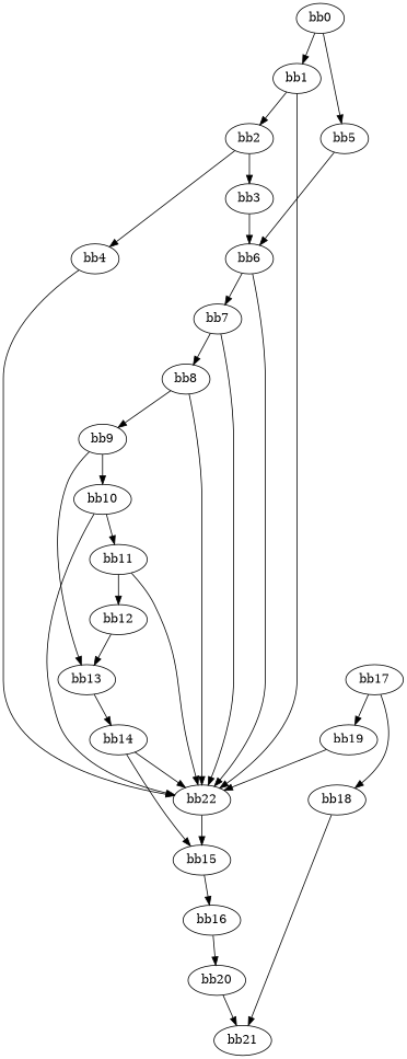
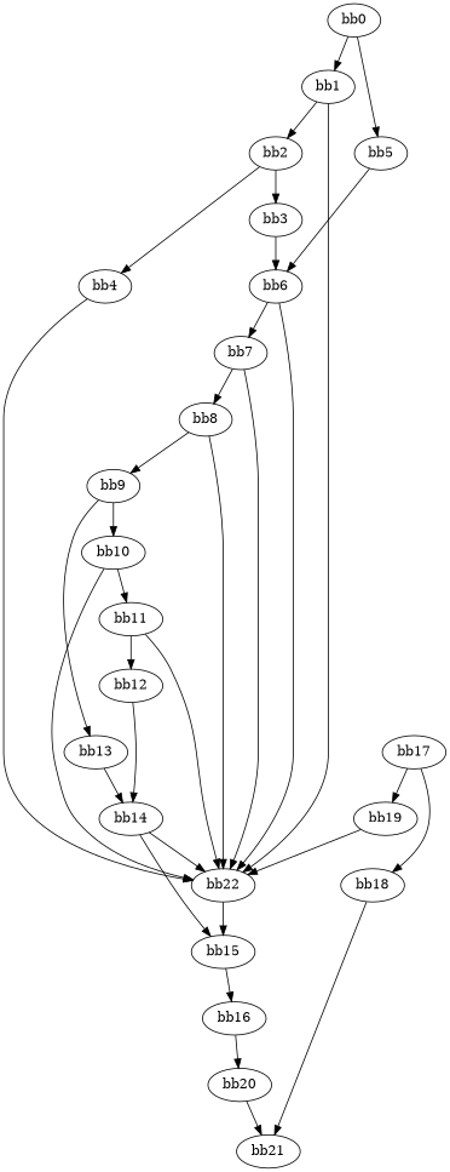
  digraph {
    n1 [label="bb0\l"]
    n2 [label="bb1\l"]
    n3 [label="bb5\l"]
    n4 [label="bb2\l"]
    n5 [label="bb22\l"]
    n6 [label="bb6\l"]
    n7 [label="bb3\l"]
    n8 [label="bb4\l"]
    n9 [label="bb15\l"]
    n10 [label="bb7\l"]
    n11 [label="bb8\l"]
    n12 [label="bb9\l"]
    n13 [label="bb10\l"]
    n14 [label="bb13\l"]
    n15 [label="bb11\l"]
    n16 [label="bb14\l"]
    n17 [label="bb12\l"]
    n18 [label="bb16\l"]
    n19 [label="bb20\l"]
    n20 [label="bb17\l"]
    n21 [label="bb18\l"]
    n22 [label="bb19\l"]
    n23 [label="bb21\l"]
    n1 -> n2
    n1 -> n3
    n2 -> n4
    n2 -> n5
    n3 -> n6
    n4 -> n7
    n4 -> n8
    n5 -> n9
    n6 -> n5
    n6 -> n10
    n7 -> n6
    n8 -> n5
    n9 -> n18
    n10 -> n5
    n10 -> n11
    n11 -> n5
    n11 -> n12
    n12 -> n13
    n12 -> n14
    n13 -> n5
    n13 -> n15
    n14 -> n16
    n15 -> n5
    n15 -> n17
    n16 -> n5
    n16 -> n9
-   n17 -> n14
+   n17 -> n16
    n18 -> n19
    n19 -> n23
    n20 -> n21
    n20 -> n22
    n21 -> n23
    n22 -> n5
  }
